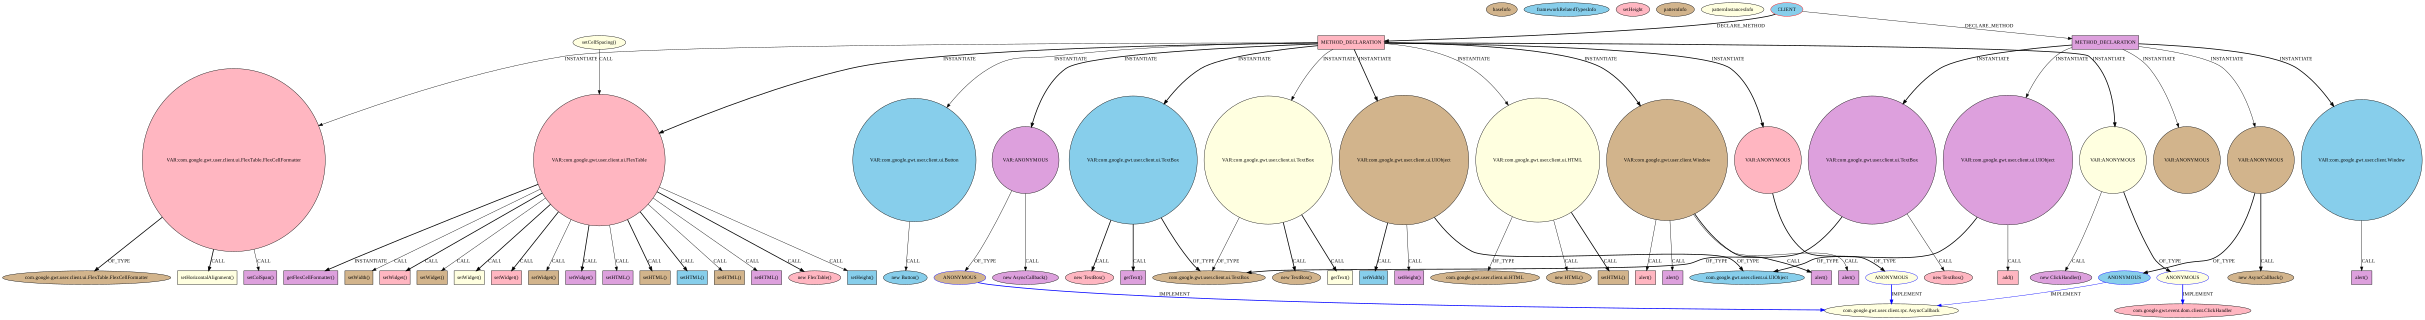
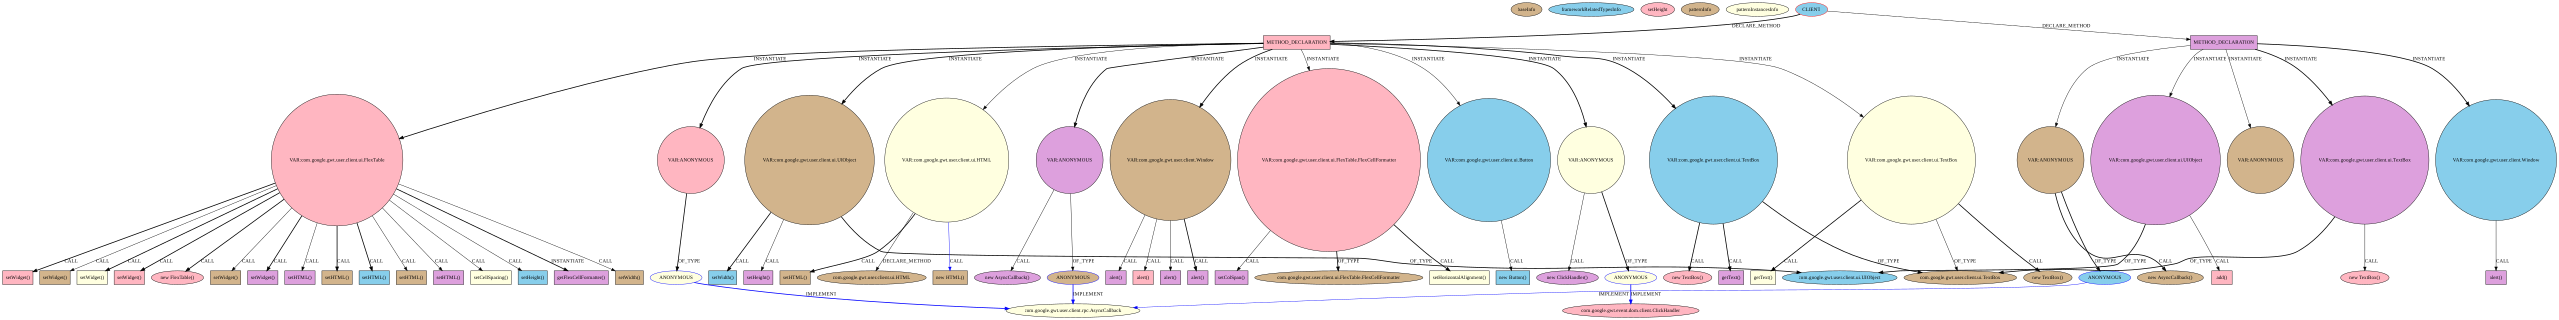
  digraph {
    fontname="Liberation Serif"
    node [fillcolor=tan fontname="Liberation Serif" style=filled isFrameworkType=false vertexType=INSIDE_CALL shape=box]
    edge [fontname="Liberation Serif" style=bold]
    baseInfo [category=pattern graphId=1107 isAnonymous=false possibleRelation=false isFrameworkType="" vertexType="" shape=""]
    frameworkRelatedTypesInfo [fillcolor=skyblue isFrameworkType="" vertexType="" shape=""]
    n3 [fillcolor=lightpink label=setHeight isFrameworkType="" vertexType="" shape=""]
    patternInfo [frequency=2.0 patternRootClient=0 isFrameworkType="" vertexType="" shape=""]
    patternInstancesInfo [0="MainMain-ChatCafeine~/MainMain-ChatCafeine/ChatCafeine-master/ChatCafeine/src/sources/client/vue/administration/AdminPanel.java~AdminPanel~204" 1="MainMain-ChatCafeine~/MainMain-ChatCafeine/ChatCafeine-master/ChatCafeine/src/sources/client/vue/accueil/AccueilPanel.java~AccueilPanel~198" fillcolor=lightyellow isFrameworkType="" vertexType="" shape=""]
    n6 [fillcolor=lightpink label="new FlexTable()" vertexType=CONSTRUCTOR_CALL shape=""]
    n7 [fillcolor=lightpink label="VAR:com.google.gwt.user.client.ui.FlexTable" shape=circle vertexType=VARIABLE_EXPRESION]
    n8 [fillcolor=skyblue label="setHeight()"]
    n9 [fillcolor=plum label="getFlexCellFormatter()"]
    n10 [label="setWidth()"]
    n11 [fillcolor=lightpink label="setWidget()"]
    n12 [label="setWidget()"]
    n13 [fillcolor=lightyellow label="setWidget()"]
    n14 [fillcolor=lightpink label="setWidget()"]
    n15 [label="setWidget()"]
    n16 [fillcolor=plum label="setWidget()"]
    n17 [fillcolor=plum label="setHTML()"]
    n18 [label="setHTML()"]
    n19 [fillcolor=skyblue label="setHTML()"]
    n20 [label="setHTML()"]
    n21 [fillcolor=plum label="setHTML()"]
-   n22 [fillcolor=lightyellow label="setCellSpacing()" shape=ellipse]
+   n22 [fillcolor=lightyellow label="setCellSpacing()"]
    n23 [fillcolor=lightpink label=METHOD_DECLARATION vertexType=CLIENT_METHOD_DECLARATION]
    n24 [label="VAR:com.google.gwt.user.client.ui.UIObject" shape=circle vertexType=VARIABLE_EXPRESION]
    n25 [fillcolor=lightyellow label="VAR:com.google.gwt.user.client.ui.HTML" shape=circle vertexType=VARIABLE_EXPRESION]
    n26 [label="VAR:com.google.gwt.user.client.Window" shape=circle vertexType=VARIABLE_EXPRESION]
    n27 [fillcolor=plum label="VAR:ANONYMOUS" shape=circle vertexType=VARIABLE_EXPRESION]
    n28 [fillcolor=lightyellow label="VAR:ANONYMOUS" shape=circle vertexType=VARIABLE_EXPRESION]
    n29 [fillcolor=lightpink label="VAR:com.google.gwt.user.client.ui.FlexTable.FlexCellFormatter" shape=circle vertexType=VARIABLE_EXPRESION]
    n30 [fillcolor=skyblue label="VAR:com.google.gwt.user.client.ui.Button" shape=circle vertexType=VARIABLE_EXPRESION]
    n31 [fillcolor=lightpink label="VAR:ANONYMOUS" shape=circle vertexType=VARIABLE_EXPRESION]
    n32 [fillcolor=skyblue label="VAR:com.google.gwt.user.client.ui.TextBox" shape=circle vertexType=VARIABLE_EXPRESION]
    n33 [fillcolor=lightyellow label="VAR:com.google.gwt.user.client.ui.TextBox" shape=circle vertexType=VARIABLE_EXPRESION]
    n34 [fillcolor=skyblue label="com.google.gwt.user.client.ui.UIObject" vertexType=FRAMEWORK_CLASS_TYPE shape=""]
    n35 [fillcolor=plum label="setHeight()"]
    n36 [fillcolor=skyblue label="setWidth()"]
-   n37 [label="new HTML()" vertexType=CONSTRUCTOR_CALL shape=""]
+   n37 [label="new HTML()" vertexType=CONSTRUCTOR_CALL]
    n38 [label="setHTML()"]
    n39 [label="com.google.gwt.user.client.ui.HTML" vertexType=FRAMEWORK_CLASS_TYPE shape=""]
    n40 [fillcolor=plum label="alert()"]
    n41 [fillcolor=plum label="alert()"]
    n42 [fillcolor=plum label="alert()"]
    n43 [fillcolor=lightpink label="alert()"]
    n44 [color=blue label=ANONYMOUS vertexType=REFERENCE_ANONYMOUS_DECLARATION shape=""]
    n45 [fillcolor=plum label="new AsyncCallback()" vertexType=CONSTRUCTOR_CALL shape=""]
    n46 [color=blue fillcolor=lightyellow label=ANONYMOUS vertexType=REFERENCE_ANONYMOUS_DECLARATION shape=""]
    n47 [fillcolor=plum label="new ClickHandler()" vertexType=CONSTRUCTOR_CALL shape=""]
    n48 [label="com.google.gwt.user.client.ui.FlexTable.FlexCellFormatter" vertexType=FRAMEWORK_CLASS_TYPE shape=""]
    n49 [fillcolor=lightyellow label="setHorizontalAlignment()"]
    n50 [fillcolor=plum label="setColSpan()"]
-   n51 [fillcolor=skyblue label="new Button()" vertexType=CONSTRUCTOR_CALL shape=""]
+   n51 [fillcolor=skyblue label="new Button()" vertexType=CONSTRUCTOR_CALL]
    n52 [color=blue fillcolor=lightyellow label=ANONYMOUS vertexType=REFERENCE_ANONYMOUS_DECLARATION shape=""]
    n53 [label="com.google.gwt.user.client.ui.TextBox" vertexType=FRAMEWORK_CLASS_TYPE shape=""]
    n54 [fillcolor=lightpink label="new TextBox()" vertexType=CONSTRUCTOR_CALL shape=""]
    n55 [fillcolor=plum label="getText()"]
    n56 [label="new TextBox()" vertexType=CONSTRUCTOR_CALL shape=""]
    n57 [fillcolor=lightyellow label="getText()"]
    n58 [color=red fillcolor=skyblue label=CLIENT vertexType=ROOT_CLIENT_CLASS_DECLARATION shape=""]
    n59 [fillcolor=plum label=METHOD_DECLARATION vertexType=CLIENT_METHOD_DECLARATION]
    n60 [fillcolor=plum label="VAR:com.google.gwt.user.client.ui.UIObject" shape=circle vertexType=VARIABLE_EXPRESION]
    n61 [label="VAR:ANONYMOUS" shape=circle vertexType=VARIABLE_EXPRESION]
    n62 [fillcolor=skyblue label="VAR:com.google.gwt.user.client.Window" shape=circle vertexType=VARIABLE_EXPRESION]
    n63 [label="VAR:ANONYMOUS" shape=circle vertexType=VARIABLE_EXPRESION]
    n64 [fillcolor=plum label="VAR:com.google.gwt.user.client.ui.TextBox" shape=circle vertexType=VARIABLE_EXPRESION]
    n65 [fillcolor=lightyellow label="com.google.gwt.user.client.rpc.AsyncCallback" vertexType=FRAMEWORK_INTERFACE_TYPE shape=""]
    n66 [fillcolor=lightpink label="com.google.gwt.event.dom.client.ClickHandler" vertexType=FRAMEWORK_INTERFACE_TYPE shape=""]
    n67 [fillcolor=lightpink label="add()"]
    n68 [color=blue fillcolor=skyblue label=ANONYMOUS vertexType=REFERENCE_ANONYMOUS_DECLARATION shape=""]
    n69 [label="new AsyncCallback()" vertexType=CONSTRUCTOR_CALL shape=""]
    n70 [fillcolor=plum label="alert()"]
    n71 [fillcolor=lightpink label="new TextBox()" vertexType=CONSTRUCTOR_CALL shape=""]
    n7 -> n6 [label=CALL]
    n7 -> n8 [label=CALL style=solid]
    n7 -> n9 [label=INSTANTIATE]
    n7 -> n10 [label=CALL style=solid]
    n7 -> n11 [label=CALL]
    n7 -> n12 [label=CALL style=solid]
    n7 -> n13 [label=CALL]
    n7 -> n14 [label=CALL]
    n7 -> n15 [label=CALL style=solid]
    n7 -> n16 [label=CALL]
    n7 -> n17 [label=CALL style=solid]
    n7 -> n18 [label=CALL]
    n7 -> n19 [label=CALL]
    n7 -> n20 [label=CALL style=solid]
    n7 -> n21 [label=CALL style=solid]
-   n22 -> n7 [label=CALL style=solid]
+   n7 -> n22 [label=CALL style=solid]
    n23 -> n7 [label=INSTANTIATE]
    n23 -> n24 [label=INSTANTIATE]
    n23 -> n25 [label=INSTANTIATE style=solid]
    n23 -> n26 [label=INSTANTIATE]
    n23 -> n27 [label=INSTANTIATE]
    n23 -> n28 [label=INSTANTIATE]
    n23 -> n29 [label=INSTANTIATE style=solid]
    n23 -> n30 [label=INSTANTIATE style=solid]
    n23 -> n31 [label=INSTANTIATE]
    n23 -> n32 [label=INSTANTIATE]
    n23 -> n33 [label=INSTANTIATE style=solid]
    n24 -> n34 [label=OF_TYPE]
    n24 -> n35 [label=CALL style=solid]
    n24 -> n36 [label=CALL]
-   n25 -> n37 [label=CALL style=solid]
+   n25 -> n37 [label=CALL style=solid color=blue]
    n25 -> n38 [label=CALL]
-   n25 -> n39 [label=OF_TYPE style=solid]
+   n25 -> n39 [label=DECLARE_METHOD style=solid]
    n26 -> n40 [label=CALL style=solid]
    n26 -> n41 [label=CALL]
    n26 -> n42 [label=CALL style=solid]
    n26 -> n43 [label=CALL style=solid]
    n27 -> n44 [label=OF_TYPE style=solid]
    n27 -> n45 [label=CALL style=solid]
    n28 -> n46 [label=OF_TYPE]
    n28 -> n47 [label=CALL style=solid]
    n29 -> n48 [label=OF_TYPE]
    n29 -> n49 [label=CALL]
    n29 -> n50 [label=CALL style=solid]
    n30 -> n51 [label=CALL style=solid]
    n31 -> n52 [label=OF_TYPE]
    n32 -> n53 [label=OF_TYPE]
    n32 -> n54 [label=CALL]
    n32 -> n55 [label=CALL]
    n33 -> n53 [label=OF_TYPE style=solid]
    n33 -> n56 [label=CALL]
    n33 -> n57 [label=CALL]
    n44 -> n65 [color=blue label=IMPLEMENT]
    n46 -> n66 [color=blue label=IMPLEMENT]
    n52 -> n65 [color=blue label=IMPLEMENT]
    n58 -> n23 [label=DECLARE_METHOD]
    n58 -> n59 [label=DECLARE_METHOD style=solid]
    n59 -> n60 [label=INSTANTIATE style=solid]
    n59 -> n61 [label=INSTANTIATE style=solid]
    n59 -> n62 [label=INSTANTIATE]
    n59 -> n63 [label=INSTANTIATE style=solid]
    n59 -> n64 [label=INSTANTIATE]
    n60 -> n34 [label=OF_TYPE]
    n60 -> n67 [label=CALL style=solid]
    n61 -> n68 [label=OF_TYPE]
    n61 -> n69 [label=CALL]
    n62 -> n70 [label=CALL style=solid]
    n64 -> n53 [label=OF_TYPE]
    n64 -> n71 [label=CALL style=solid]
    n68 -> n65 [color=blue label=IMPLEMENT style=solid]
  }
